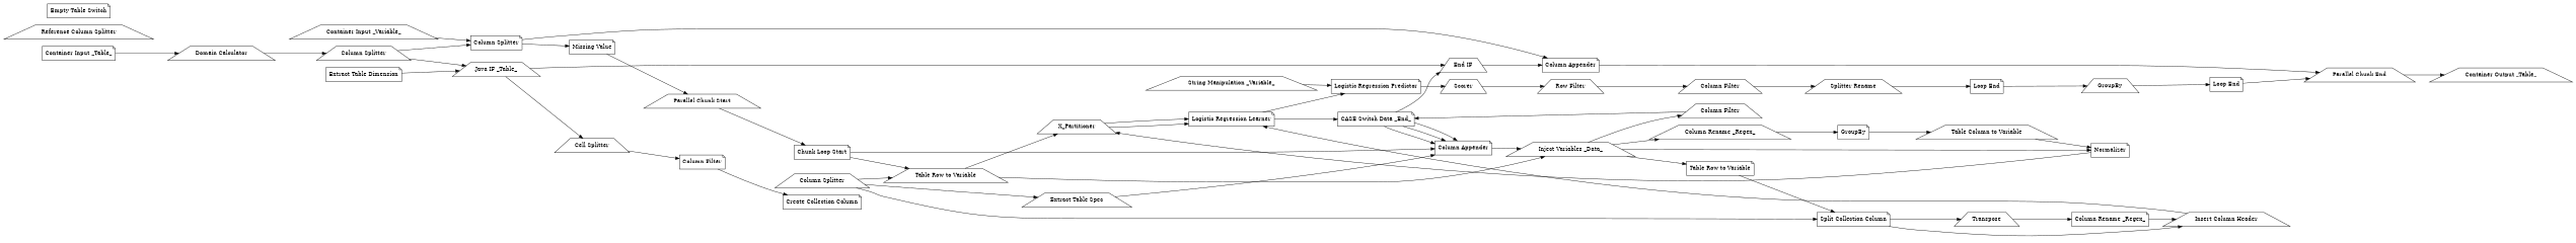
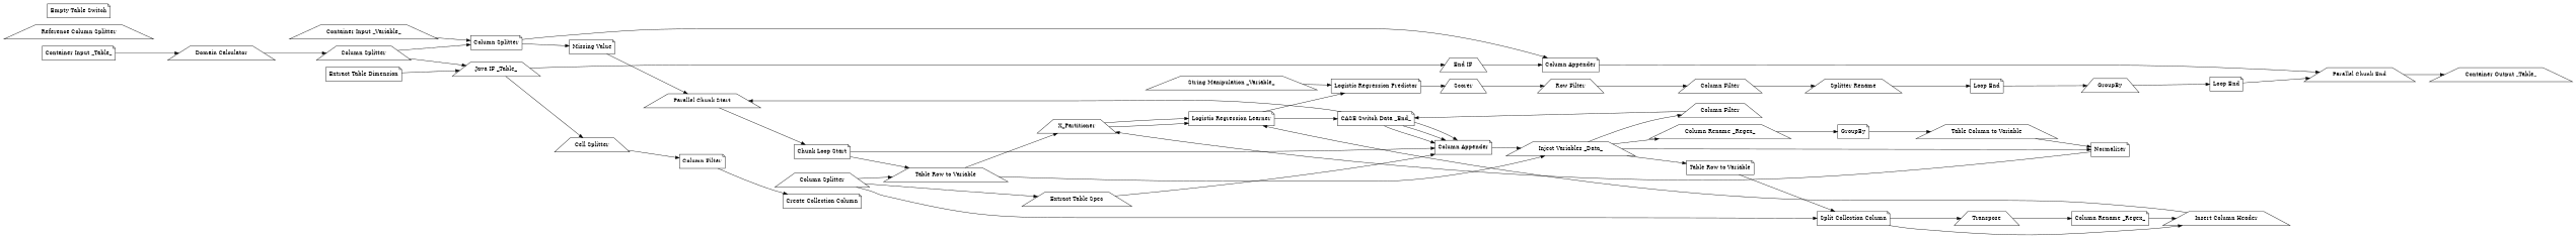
  digraph {
    rankdir=LR
    node [shape=trapezium]
    n1 [label=Scorer]
    n2 [label="Row Filter"]
    n3 [label="Column Filter"]
    n4 [label="Splitter Rename"]
    n5 [label="Loop End" shape=note]
    n6 [label=GroupBy]
    n7 [label="Loop End" shape=note]
    n8 [label="Parallel Chunk End"]
    n9 [label=X_Partitioner]
    n10 [label="Logistic Regression Learner" shape=note]
    n11 [label="CASE Switch Data _End_" shape=note]
    n12 [label="Logistic Regression Predictor" shape=note]
    n13 [label="Chunk Loop Start" shape=note]
    n14 [label="Table Row to Variable"]
    n15 [label="Column Appender" shape=note]
    n16 [label="Inject Variables _Data_"]
    n17 [label="Container Output _Table_"]
    n18 [label="Table Row to Variable" shape=note]
    n19 [label="Column Filter"]
    n20 [label=Normalizer shape=note]
    n21 [label="Column Rename _Regex_"]
    n22 [label="Reference Column Splitter"]
    n23 [label="Split Collection Column" shape=note]
    n24 [label="Insert Column Header"]
    n25 [label=Transpose]
    n26 [label="Column Rename _Regex_" shape=note]
    n27 [label="Column Splitter"]
    n28 [label="Extract Table Spec"]
    n29 [label=GroupBy shape=note]
    n30 [label="Empty Table Switch" shape=note]
    n31 [label="Parallel Chunk Start"]
    n32 [label="Container Input _Table_" shape=note]
    n33 [label="Domain Calculator"]
    n34 [label="Column Splitter"]
    n35 [label="Container Input _Variable_"]
    n36 [label="Column Splitter" shape=note]
    n37 [label="Column Appender" shape=note]
    n38 [label="Missing Value" shape=note]
    n39 [label="Java IF _Table_"]
    n40 [label="Cell Splitter"]
    n41 [label="End IF"]
    n42 [label="Column Filter" shape=note]
    n43 [label="Create Collection Column" shape=note]
    n44 [label="Extract Table Dimension" shape=note]
    n45 [label="String Manipulation _Variable_"]
    n46 [label="Table Column to Variable"]
    n1 -> n2
    n2 -> n3
    n3 -> n4
    n4 -> n5
    n5 -> n6
    n6 -> n7
    n7 -> n8
    n8 -> n17
    n9 -> n10
    n9 -> n10
    n10 -> n11
    n10 -> n12
    n11 -> n15
    n11 -> n15
    n11 -> n15
-   n11 -> n41
+   n11 -> n31
    n12 -> n1
    n13 -> n14
    n13 -> n15
    n14 -> n9
    n14 -> n16
    n15 -> n16
    n16 -> n18
    n16 -> n19
    n16 -> n20
    n16 -> n21
    n18 -> n23
    n19 -> n11
    n20 -> n9
    n21 -> n29
    n23 -> n24
    n23 -> n25
    n24 -> n10
    n25 -> n26
    n26 -> n24
    n27 -> n14
    n27 -> n23
    n27 -> n28
    n28 -> n15
    n29 -> n46
    n31 -> n13
    n32 -> n33
    n33 -> n34
    n34 -> n36
    n34 -> n39
    n35 -> n36
    n36 -> n37
    n36 -> n38
    n37 -> n8
    n38 -> n31
    n39 -> n40
    n39 -> n41
    n40 -> n42
    n41 -> n37
    n42 -> n43
    n44 -> n39
    n45 -> n12
    n46 -> n20
  }
